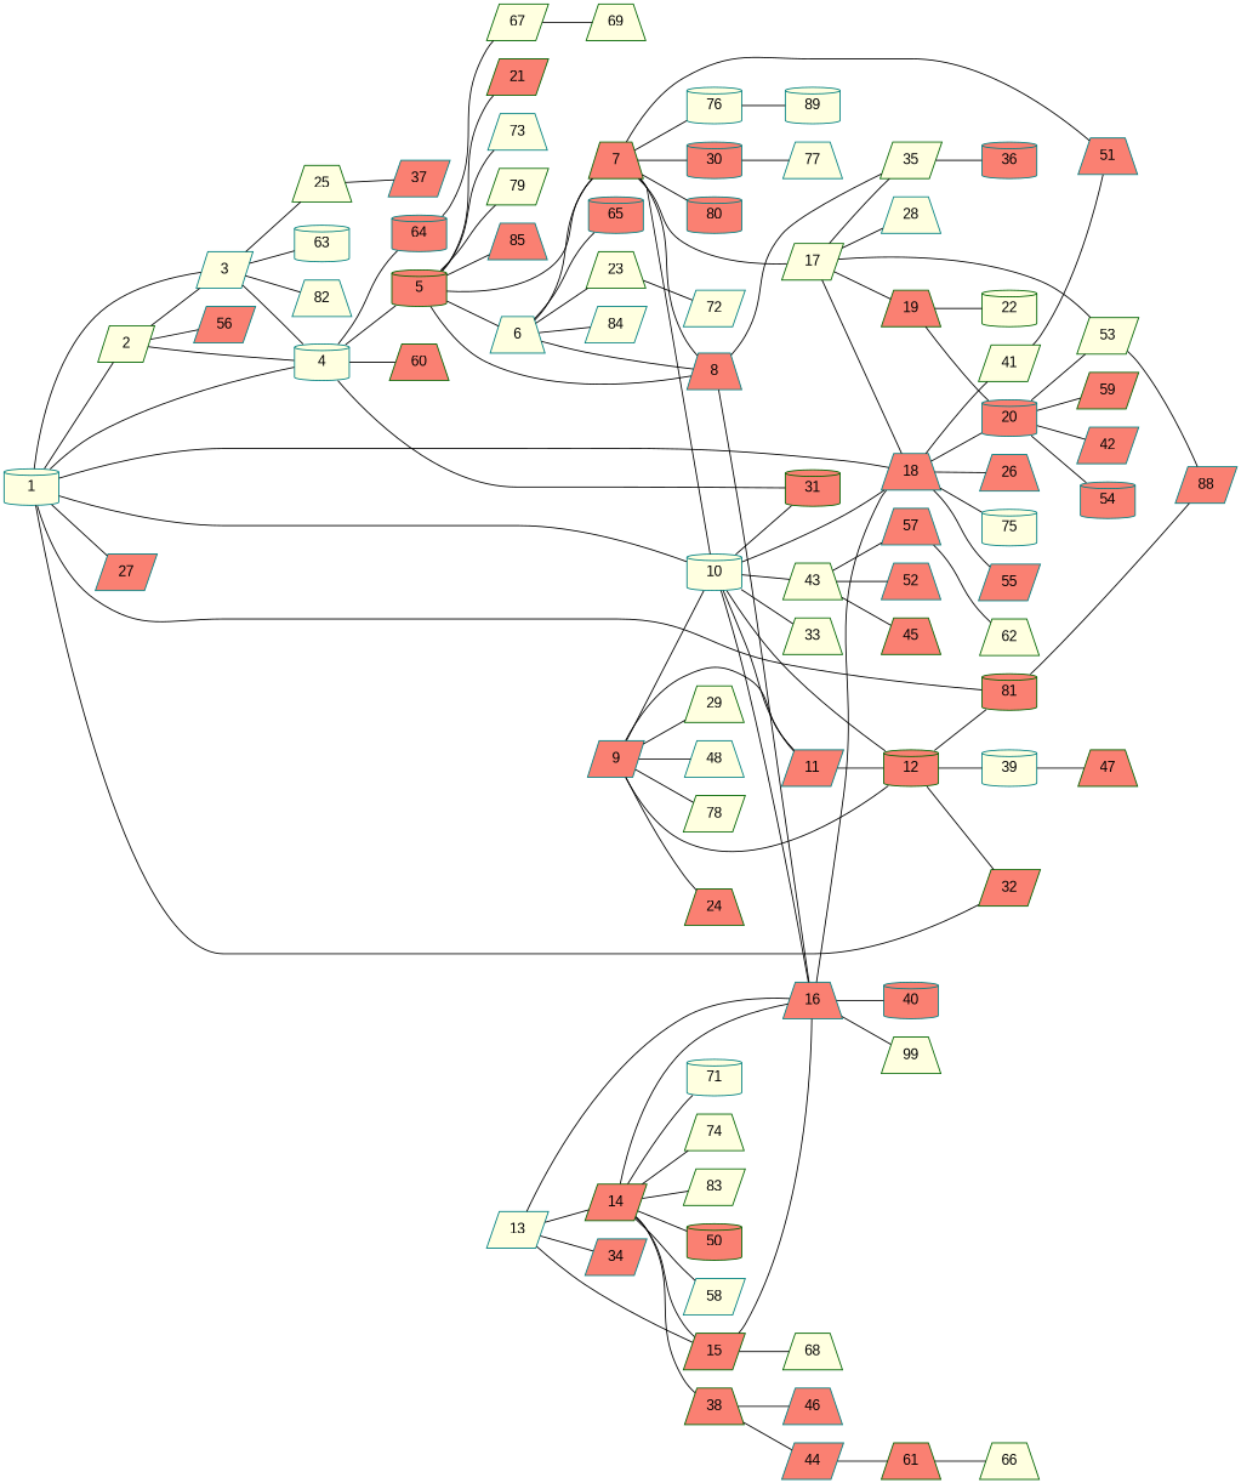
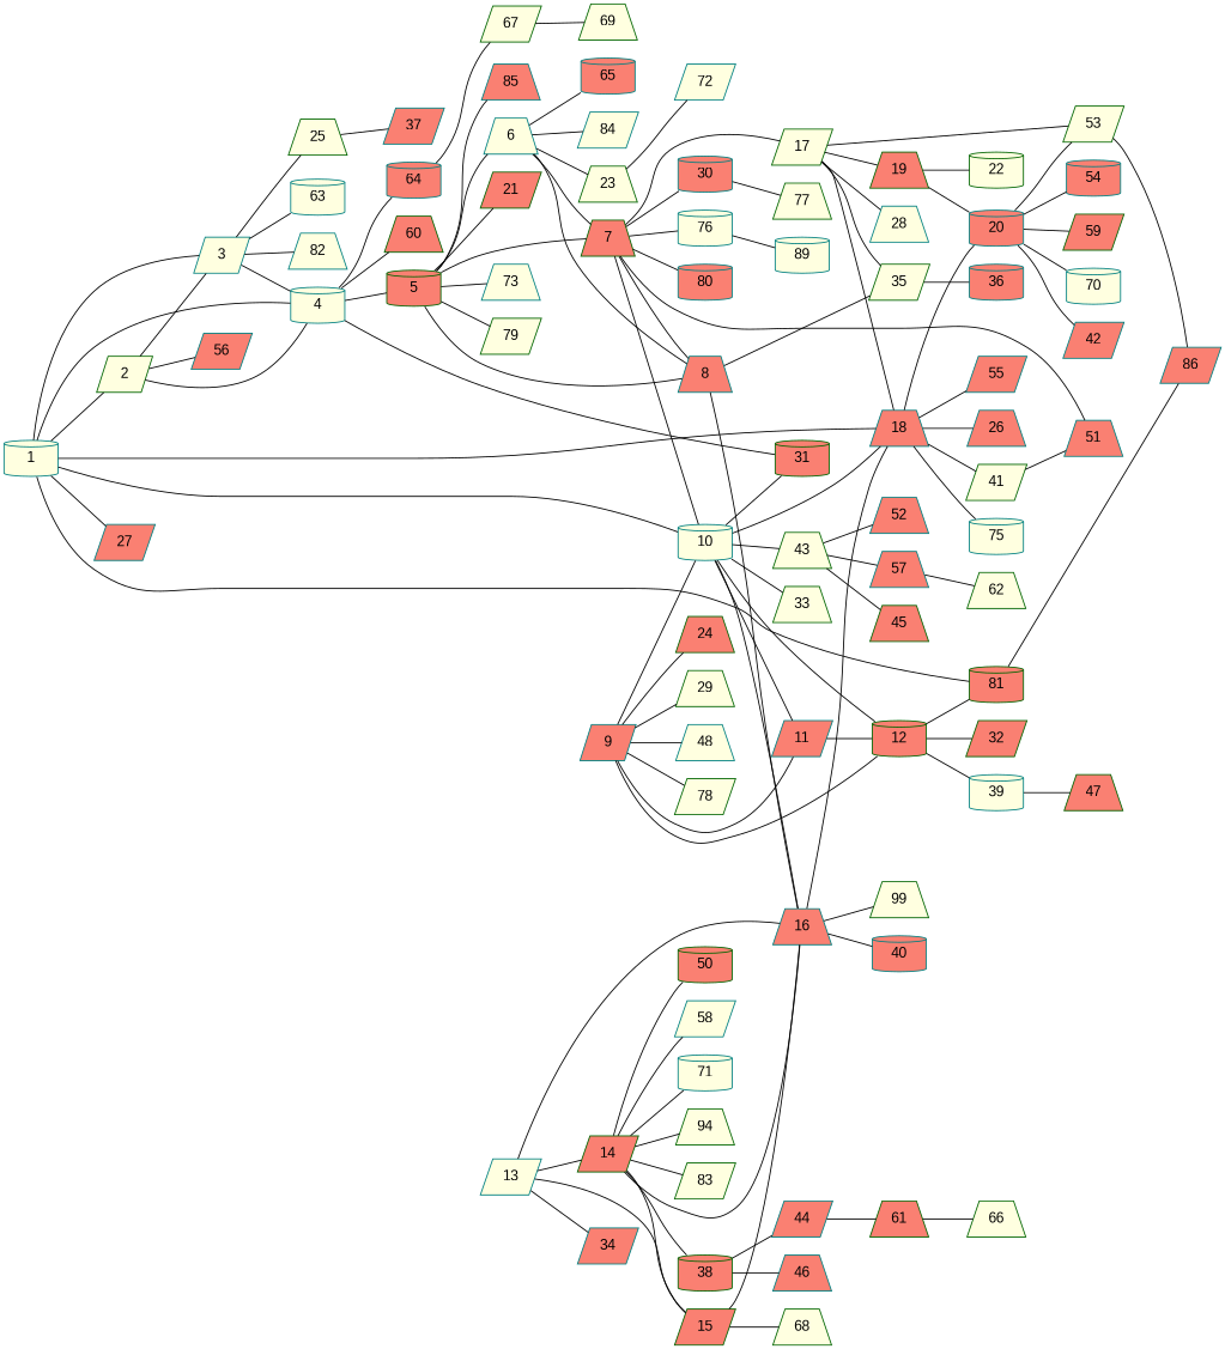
  graph {
    fontname="Liberation Sans"
    rankdir=LR
    node [color=teal fillcolor=salmon fontname="Liberation Sans" shape=trapezium style=filled]
    edge [fontname="Liberation Sans"]
    1 [fillcolor=lightyellow shape=cylinder]
    2 [color=darkgreen fillcolor=lightyellow shape=parallelogram]
    3 [fillcolor=lightyellow shape=parallelogram]
    4 [fillcolor=lightyellow shape=cylinder]
    10 [fillcolor=lightyellow shape=cylinder]
    18
    27 [shape=parallelogram]
    32 [color=darkgreen shape=parallelogram]
    81 [color=darkgreen shape=cylinder]
    56 [shape=parallelogram]
    25 [color=darkgreen fillcolor=lightyellow]
    63 [fillcolor=lightyellow shape=cylinder]
    82 [fillcolor=lightyellow]
    5 [color=darkgreen shape=cylinder]
    31 [color=darkgreen shape=cylinder]
    60 [color=darkgreen]
    64 [shape=cylinder]
    16
    11 [shape=parallelogram]
    12 [color=darkgreen shape=cylinder]
    33 [color=darkgreen fillcolor=lightyellow]
    43 [color=darkgreen fillcolor=lightyellow]
    20 [shape=cylinder]
    26
    41 [color=darkgreen fillcolor=lightyellow shape=parallelogram]
    55 [shape=parallelogram]
    75 [fillcolor=lightyellow shape=cylinder]
-   86 [shape=parallelogram label=88]
+   86 [shape=parallelogram]
    13 [fillcolor=lightyellow shape=parallelogram]
    14 [color=darkgreen shape=parallelogram]
    15 [color=darkgreen shape=parallelogram]
    34 [shape=parallelogram]
    37 [shape=parallelogram]
    6 [fillcolor=lightyellow]
    7 [color=darkgreen]
    8
    21 [color=darkgreen shape=parallelogram]
    73 [fillcolor=lightyellow]
    79 [color=darkgreen fillcolor=lightyellow shape=parallelogram]
    85
    67 [color=darkgreen fillcolor=lightyellow shape=parallelogram]
    23 [color=darkgreen fillcolor=lightyellow]
    65 [shape=cylinder]
    84 [fillcolor=lightyellow shape=parallelogram]
    17 [color=darkgreen fillcolor=lightyellow shape=parallelogram]
    30 [shape=cylinder]
    51
    76 [fillcolor=lightyellow shape=cylinder]
    80 [shape=cylinder]
    35 [color=darkgreen fillcolor=lightyellow shape=parallelogram]
    72 [fillcolor=lightyellow shape=parallelogram]
    19 [color=darkgreen]
    28 [fillcolor=lightyellow]
    53 [color=darkgreen fillcolor=lightyellow shape=parallelogram]
-   77 [fillcolor=lightyellow]
+   77 [color=darkgreen fillcolor=lightyellow]
    n56 [fillcolor=lightyellow label=89 shape=cylinder]
    40 [shape=cylinder]
    n58 [color=darkgreen fillcolor=lightyellow label=99]
    36 [shape=cylinder]
    9 [shape=parallelogram]
    24 [color=darkgreen]
    29 [color=darkgreen fillcolor=lightyellow]
    48 [fillcolor=lightyellow]
    78 [color=darkgreen fillcolor=lightyellow shape=parallelogram]
    39 [fillcolor=lightyellow shape=cylinder]
    45 [color=darkgreen]
    52
    57
    47 [color=darkgreen]
-   38 [color=darkgreen]
+   38 [color=darkgreen shape=cylinder]
    50 [color=darkgreen shape=cylinder]
    58 [fillcolor=lightyellow shape=parallelogram]
    71 [fillcolor=lightyellow shape=cylinder]
-   74 [color=darkgreen fillcolor=lightyellow]
+   74 [color=darkgreen fillcolor=lightyellow label=94]
    83 [color=darkgreen fillcolor=lightyellow shape=parallelogram]
    68 [color=darkgreen fillcolor=lightyellow]
    44 [shape=parallelogram]
    46
    22 [color=darkgreen fillcolor=lightyellow shape=cylinder]
    42 [shape=parallelogram]
    54 [shape=cylinder]
    59 [color=darkgreen shape=parallelogram]
+   70 [fillcolor=lightyellow shape=cylinder]
    61 [color=darkgreen]
    62 [color=darkgreen fillcolor=lightyellow]
    66 [color=darkgreen fillcolor=lightyellow]
    69 [color=darkgreen fillcolor=lightyellow]
    1 -- 2
    1 -- 3
    1 -- 4
    1 -- 10
    1 -- 18
    1 -- 27
-   1 -- 32
    1 -- 81
    2 -- 3
    2 -- 4
    2 -- 56
    3 -- 4
    3 -- 25
    3 -- 63
    3 -- 82
    4 -- 5
    4 -- 31
    4 -- 60
    4 -- 64
    10 -- 18
    10 -- 31
    10 -- 16
    10 -- 11
    10 -- 12
    10 -- 33
    10 -- 43
    18 -- 20
    18 -- 26
    18 -- 41
    18 -- 55
    18 -- 75
    81 -- 86
    25 -- 37
    5 -- 6
    5 -- 7
    5 -- 8
    5 -- 21
    5 -- 73
    5 -- 79
    5 -- 85
    64 -- 67
    16 -- 18
    16 -- 40
    16 -- n58
    11 -- 12
    12 -- 32
    12 -- 81
    12 -- 39
    43 -- 45
    43 -- 52
    43 -- 57
    20 -- 53
    20 -- 42
    20 -- 54
    20 -- 59
+   20 -- 70
    41 -- 51
    13 -- 16
    13 -- 14
    13 -- 15
    13 -- 34
    14 -- 16
    14 -- 15
    14 -- 38
    14 -- 50
    14 -- 58
    14 -- 71
    14 -- 74
    14 -- 83
    15 -- 16
    15 -- 68
    6 -- 7
    6 -- 8
    6 -- 23
    6 -- 65
    6 -- 84
    7 -- 10
    7 -- 8
    7 -- 17
    7 -- 30
    7 -- 51
    7 -- 76
    7 -- 80
    8 -- 16
    8 -- 35
    67 -- 69
    23 -- 72
    17 -- 18
    17 -- 35
    17 -- 19
    17 -- 28
    17 -- 53
    30 -- 77
    76 -- n56
    35 -- 36
    19 -- 20
    19 -- 22
    53 -- 86
    9 -- 10
    9 -- 11
    9 -- 12
    9 -- 24
    9 -- 29
    9 -- 48
    9 -- 78
    39 -- 47
    57 -- 62
    38 -- 44
    38 -- 46
    44 -- 61
    61 -- 66
  }
